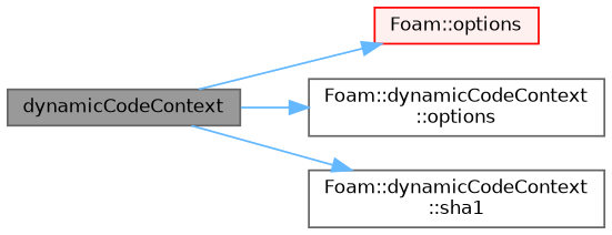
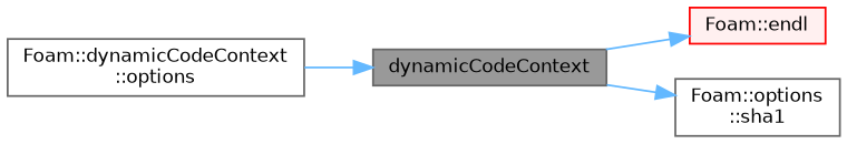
  digraph {
    rankdir=LR
    node [color=grey40 fillcolor=white fontname=Helvetica fontsize=10 shape=box style=filled]
    edge [color=steelblue1 fontname=Helvetica fontsize=10 labelfontname=Helvetica labelfontsize=10 style=solid]
    n1 [color=gray40 fillcolor=grey60 fontcolor=black height=0.2 label=dynamicCodeContext width=0.4]
-   n2 [color=red fillcolor="#FFF0F0" height=0.2 label="Foam::options" width=0.4]
+   n2 [color=red fillcolor="#FFF0F0" height=0.2 label="Foam::endl" width=0.4]
    n3 [height=0.2 label="Foam::dynamicCodeContext\l::options" width=0.4]
-   n4 [height=0.2 label="Foam::dynamicCodeContext\l::sha1" width=0.4]
+   n4 [height=0.2 label="Foam::options\l::sha1" width=0.4]
    n1 -> n2
-   n1 -> n3
+   n3 -> n1
    n1 -> n4
  }
